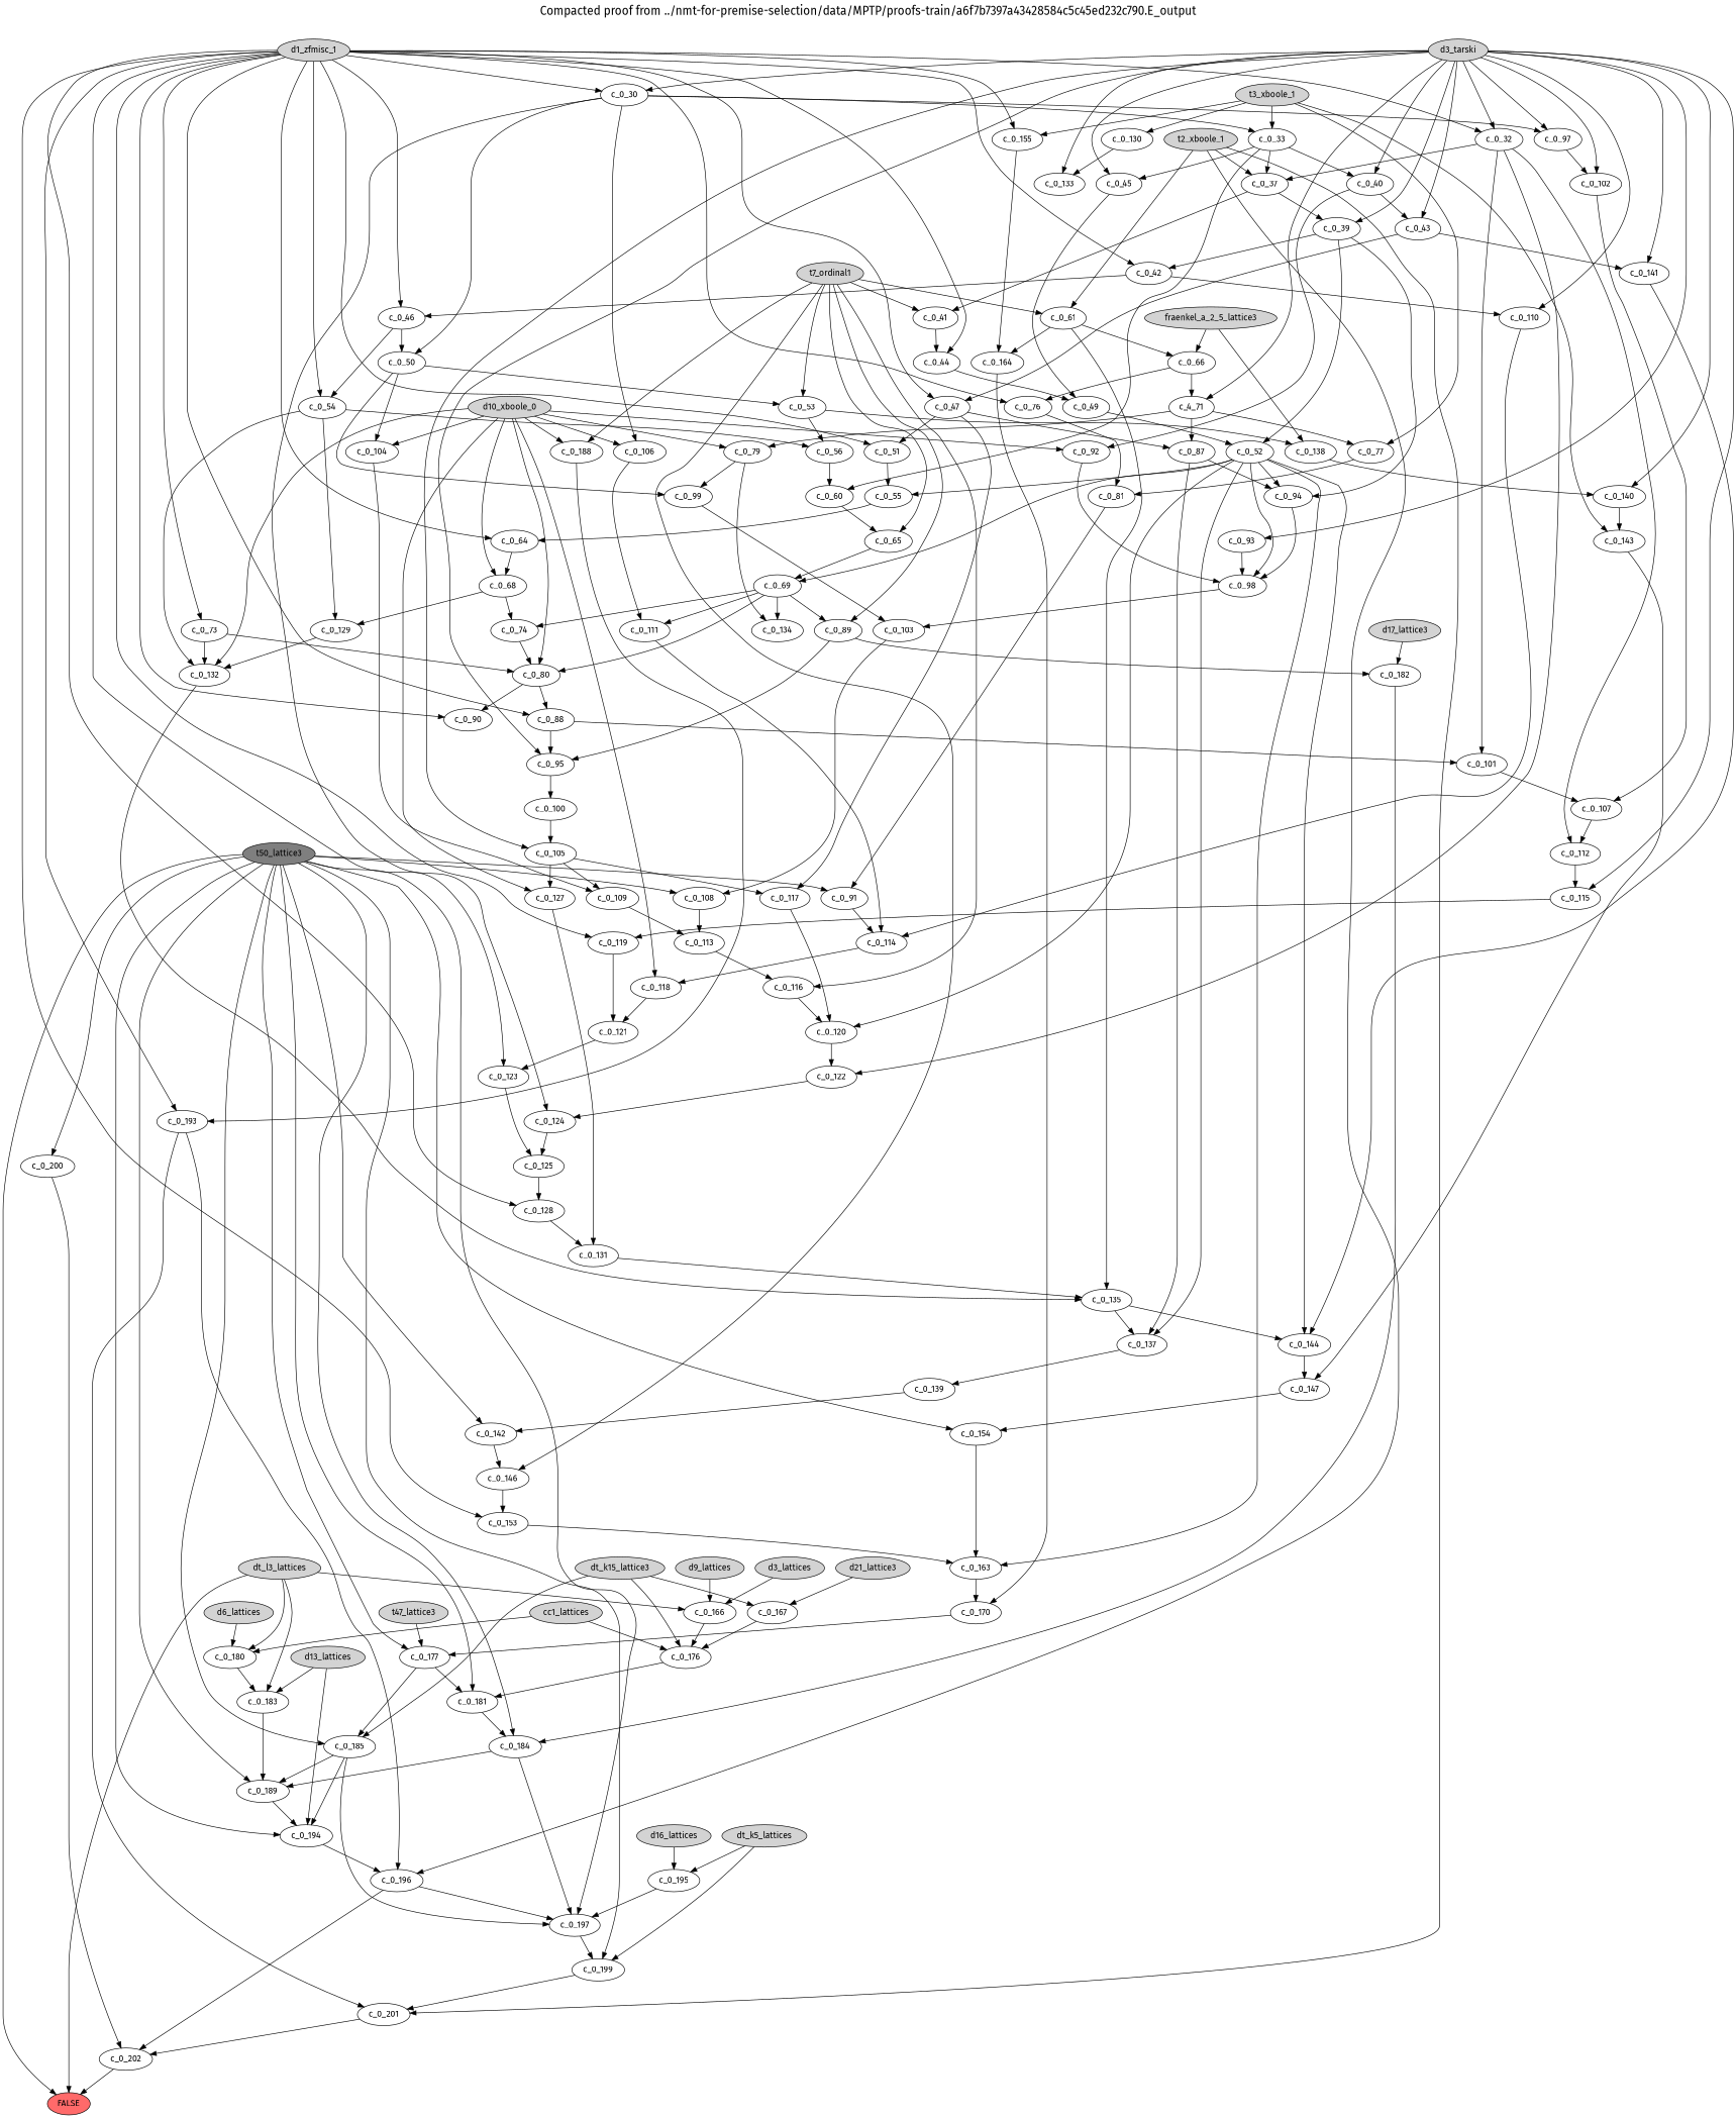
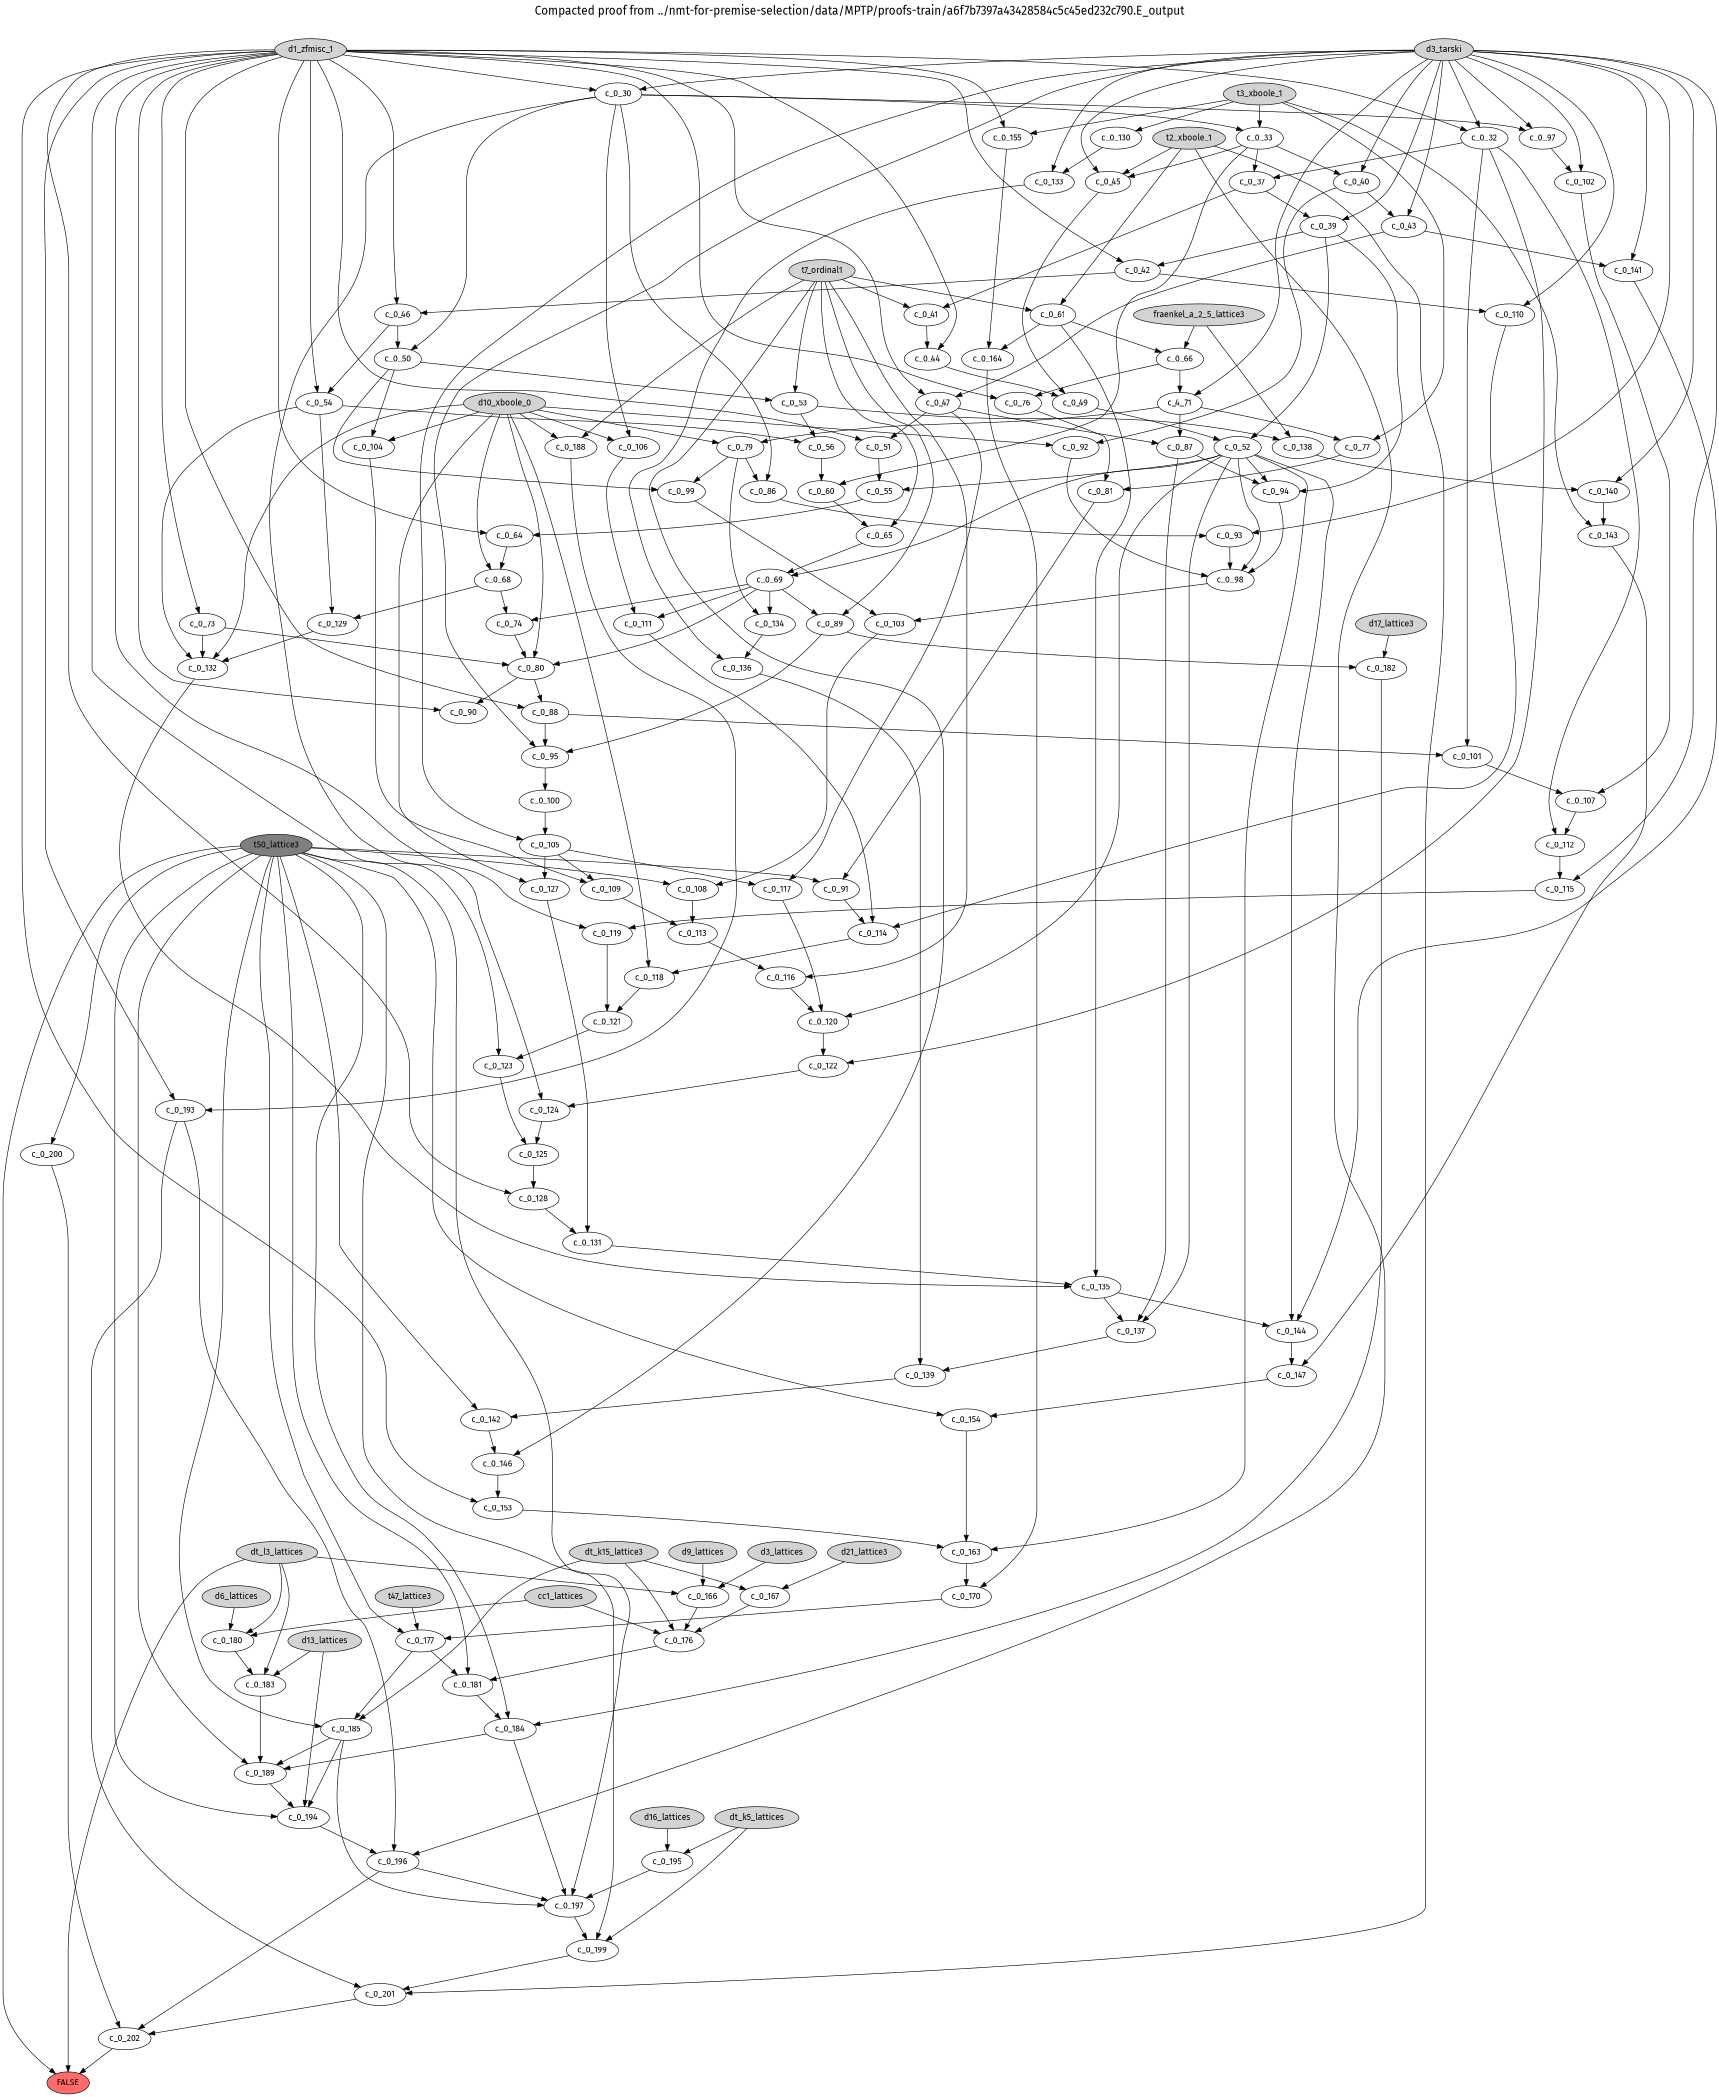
  digraph {
    fontname="Fira Sans"
    fontsize=19
    label="Compacted proof from ../nmt-for-premise-selection/data/MPTP/proofs-train/a6f7b7397a43428584c5c45ed232c790.E_output"
    labelloc=t
    node [fontname="Fira Sans"]
    edge [fontname="Fira Sans"]
    FALSE [fillcolor=indianred1 style=filled]
    d1_zfmisc_1 [style=filled]
    c_0_32
    c_0_90
    c_0_30
    c_0_73
    c_0_153
    c_0_88
    c_0_47
    c_0_119
    c_0_42
    c_0_155
    c_0_51
    c_0_44
    c_0_128
    c_0_46
    c_0_193
    c_0_76
    c_0_123
    c_0_64
    c_0_54
    c_0_37
    c_0_101
    c_0_112
    c_0_122
    c_0_97
    c_0_33
    c_0_106
    c_0_50
+   c_0_86
    c_0_124
    c_0_132
    c_0_80
    c_0_163
    c_0_95
    c_0_117
    c_0_87
    c_0_121
    c_0_110
    c_0_164
    c_0_55
    c_0_49
    c_0_131
    c_0_196
    c_0_201
    c_0_81
    c_0_125
    c_0_68
    c_0_129
    c_0_56
    d3_tarski [style=filled]
    c_0_45
    c_0_39
    c_0_105
    c_0_115
    c_0_140
    n57 [label=c_4_71]
    c_0_133
    c_0_93
    c_0_102
    c_0_40
    c_0_43
    c_0_141
    c_0_114
    c_0_52
    c_0_94
    c_0_127
    c_0_109
    c_0_143
    c_0_77
    c_0_79
+   c_0_136
    c_0_100
    c_0_98
    c_0_107
    c_0_92
    c_0_144
    t3_xboole_1 [style=filled]
    c_0_130
    c_0_60
    c_0_147
    t2_xboole_1 [style=filled]
    c_0_61
    c_0_197
    c_0_202
    c_0_41
    c_0_66
    c_0_135
    t7_ordinal1 [style=filled]
    c_0_188
    c_0_89
    c_0_146
    c_0_53
    c_0_65
    c_0_116
    c_0_182
    c_0_138
    c_0_69
    c_0_120
    fraenkel_a_2_5_lattice3 [style=filled]
    d10_xboole_0 [style=filled]
    c_0_118
    c_0_104
    c_0_99
    c_0_134
    c_0_74
    c_0_111
    d21_lattice3 [style=filled]
    c_0_167
    c_0_176
    d9_lattices [style=filled]
    c_0_166
    d3_lattices [style=filled]
    dt_l3_lattices [style=filled]
    c_0_183
    c_0_180
    c_0_189
    dt_k15_lattice3 [style=filled]
    c_0_185
    c_0_181
    c_0_194
    cc1_lattices [style=filled]
    t47_lattice3 [style=filled]
    c_0_177
    d6_lattices [style=filled]
    d17_lattice3 [style=filled]
    c_0_184
    d13_lattices [style=filled]
    d16_lattices [style=filled]
    c_0_195
    dt_k5_lattices [style=filled]
    c_0_199
    t50_lattice3 [fillcolor=grey50 style=filled]
    c_0_108
    c_0_142
    c_0_91
    c_0_154
    c_0_200
    c_0_113
    c_0_137
    c_0_170
    c_0_139
    c_0_103
    d1_zfmisc_1 -> c_0_32
    d1_zfmisc_1 -> c_0_90
    d1_zfmisc_1 -> c_0_30
    d1_zfmisc_1 -> c_0_73
    d1_zfmisc_1 -> c_0_153
    d1_zfmisc_1 -> c_0_88
    d1_zfmisc_1 -> c_0_47
    d1_zfmisc_1 -> c_0_119
    d1_zfmisc_1 -> c_0_42
    d1_zfmisc_1 -> c_0_155
    d1_zfmisc_1 -> c_0_51
    d1_zfmisc_1 -> c_0_44
    d1_zfmisc_1 -> c_0_128
    d1_zfmisc_1 -> c_0_46
    d1_zfmisc_1 -> c_0_193
    d1_zfmisc_1 -> c_0_76
    d1_zfmisc_1 -> c_0_123
    d1_zfmisc_1 -> c_0_64
    d1_zfmisc_1 -> c_0_54
    c_0_32 -> c_0_37
    c_0_32 -> c_0_101
    c_0_32 -> c_0_112
    c_0_32 -> c_0_122
    c_0_30 -> c_0_97
    c_0_30 -> c_0_33
    c_0_30 -> c_0_106
    c_0_30 -> c_0_50
+   c_0_30 -> c_0_86
    c_0_30 -> c_0_124
    c_0_73 -> c_0_132
    c_0_73 -> c_0_80
    c_0_153 -> c_0_163
    c_0_88 -> c_0_101
    c_0_88 -> c_0_95
    c_0_47 -> c_0_51
    c_0_47 -> c_0_117
    c_0_47 -> c_0_87
    c_0_119 -> c_0_121
    c_0_42 -> c_0_46
    c_0_42 -> c_0_110
    c_0_155 -> c_0_164
    c_0_51 -> c_0_55
    c_0_44 -> c_0_49
    c_0_128 -> c_0_131
    c_0_46 -> c_0_54
    c_0_46 -> c_0_50
    c_0_193 -> c_0_196
    c_0_193 -> c_0_201
    c_0_76 -> c_0_81
    c_0_123 -> c_0_125
    c_0_64 -> c_0_68
    c_0_54 -> c_0_132
    c_0_54 -> c_0_129
    c_0_54 -> c_0_56
    c_0_37 -> c_0_39
    c_0_37 -> c_0_41
    c_0_101 -> c_0_107
    c_0_112 -> c_0_115
    c_0_122 -> c_0_124
    c_0_97 -> c_0_102
    c_0_33 -> c_0_37
    c_0_33 -> c_0_45
    c_0_33 -> c_0_40
    c_0_33 -> c_0_60
    c_0_106 -> c_0_111
    c_0_50 -> c_0_53
    c_0_50 -> c_0_104
    c_0_50 -> c_0_99
+   c_0_86 -> c_0_93
    c_0_124 -> c_0_125
    c_0_132 -> c_0_135
    c_0_80 -> c_0_90
    c_0_80 -> c_0_88
    c_0_163 -> c_0_170
    c_0_95 -> c_0_100
    c_0_117 -> c_0_120
    c_0_87 -> c_0_94
    c_0_87 -> c_0_137
    c_0_121 -> c_0_123
    c_0_110 -> c_0_114
    c_0_164 -> c_0_170
    c_0_55 -> c_0_64
    c_0_49 -> c_0_52
    c_0_131 -> c_0_135
    c_0_196 -> c_0_197
    c_0_196 -> c_0_202
    c_0_201 -> c_0_202
    c_0_81 -> c_0_91
    c_0_125 -> c_0_128
    c_0_68 -> c_0_129
    c_0_68 -> c_0_74
    c_0_129 -> c_0_132
    c_0_56 -> c_0_60
    d3_tarski -> c_0_32
    d3_tarski -> c_0_30
    d3_tarski -> c_0_97
    d3_tarski -> c_0_95
    d3_tarski -> c_0_110
    d3_tarski -> c_0_45
    d3_tarski -> c_0_39
    d3_tarski -> c_0_105
    d3_tarski -> c_0_115
    d3_tarski -> c_0_140
    d3_tarski -> n57
    d3_tarski -> c_0_133
    d3_tarski -> c_0_93
    d3_tarski -> c_0_102
    d3_tarski -> c_0_40
    d3_tarski -> c_0_43
    d3_tarski -> c_0_141
    c_0_45 -> c_0_49
    c_0_39 -> c_0_42
    c_0_39 -> c_0_52
    c_0_39 -> c_0_94
    c_0_105 -> c_0_117
    c_0_105 -> c_0_127
    c_0_105 -> c_0_109
    c_0_115 -> c_0_119
    c_0_140 -> c_0_143
    n57 -> c_0_87
    n57 -> c_0_77
    n57 -> c_0_79
+   c_0_133 -> c_0_136
    c_0_93 -> c_0_98
    c_0_102 -> c_0_107
    c_0_40 -> c_0_43
    c_0_40 -> c_0_92
    c_0_43 -> c_0_47
    c_0_43 -> c_0_141
    c_0_141 -> c_0_144
    c_0_114 -> c_0_118
    c_0_52 -> c_0_163
    c_0_52 -> c_0_55
    c_0_52 -> c_0_94
    c_0_52 -> c_0_98
    c_0_52 -> c_0_144
    c_0_52 -> c_0_69
    c_0_52 -> c_0_120
    c_0_52 -> c_0_137
    c_0_94 -> c_0_98
    c_0_127 -> c_0_131
    c_0_109 -> c_0_113
    c_0_143 -> c_0_147
    c_0_77 -> c_0_81
+   c_0_79 -> c_0_86
    c_0_79 -> c_0_99
    c_0_79 -> c_0_134
+   c_0_136 -> c_0_139
    c_0_100 -> c_0_105
    c_0_98 -> c_0_103
    c_0_107 -> c_0_112
    c_0_92 -> c_0_98
    c_0_144 -> c_0_147
    t3_xboole_1 -> c_0_155
    t3_xboole_1 -> c_0_33
    t3_xboole_1 -> c_0_143
    t3_xboole_1 -> c_0_77
    t3_xboole_1 -> c_0_130
    c_0_130 -> c_0_133
    c_0_60 -> c_0_65
    c_0_147 -> c_0_154
-   t2_xboole_1 -> c_0_37
+   t2_xboole_1 -> c_0_45
    t2_xboole_1 -> c_0_196
    t2_xboole_1 -> c_0_201
    t2_xboole_1 -> c_0_61
    c_0_61 -> c_0_164
    c_0_61 -> c_0_66
    c_0_61 -> c_0_135
    c_0_197 -> c_0_199
    c_0_202 -> FALSE
    c_0_41 -> c_0_44
    c_0_66 -> c_0_76
    c_0_66 -> n57
    c_0_135 -> c_0_144
    c_0_135 -> c_0_137
    t7_ordinal1 -> c_0_61
    t7_ordinal1 -> c_0_41
    t7_ordinal1 -> c_0_188
    t7_ordinal1 -> c_0_89
    t7_ordinal1 -> c_0_146
    t7_ordinal1 -> c_0_53
    t7_ordinal1 -> c_0_65
    t7_ordinal1 -> c_0_116
    c_0_188 -> c_0_193
    c_0_89 -> c_0_95
    c_0_89 -> c_0_182
    c_0_146 -> c_0_153
    c_0_53 -> c_0_56
    c_0_53 -> c_0_138
    c_0_65 -> c_0_69
    c_0_116 -> c_0_120
    c_0_182 -> c_0_184
    c_0_138 -> c_0_140
    c_0_69 -> c_0_80
    c_0_69 -> c_0_89
    c_0_69 -> c_0_134
    c_0_69 -> c_0_74
    c_0_69 -> c_0_111
    c_0_120 -> c_0_122
    fraenkel_a_2_5_lattice3 -> c_0_66
    fraenkel_a_2_5_lattice3 -> c_0_138
    d10_xboole_0 -> c_0_106
    d10_xboole_0 -> c_0_132
    d10_xboole_0 -> c_0_80
    d10_xboole_0 -> c_0_68
    d10_xboole_0 -> c_0_127
    d10_xboole_0 -> c_0_79
    d10_xboole_0 -> c_0_92
    d10_xboole_0 -> c_0_188
    d10_xboole_0 -> c_0_118
    d10_xboole_0 -> c_0_104
    c_0_118 -> c_0_121
    c_0_104 -> c_0_109
    c_0_99 -> c_0_103
+   c_0_134 -> c_0_136
    c_0_74 -> c_0_80
    c_0_111 -> c_0_114
    d21_lattice3 -> c_0_167
    c_0_167 -> c_0_176
    c_0_176 -> c_0_181
    d9_lattices -> c_0_166
    c_0_166 -> c_0_176
    d3_lattices -> c_0_166
    dt_l3_lattices -> FALSE
    dt_l3_lattices -> c_0_166
    dt_l3_lattices -> c_0_183
    dt_l3_lattices -> c_0_180
    c_0_183 -> c_0_189
    c_0_180 -> c_0_183
    c_0_189 -> c_0_194
    dt_k15_lattice3 -> c_0_167
    dt_k15_lattice3 -> c_0_176
    dt_k15_lattice3 -> c_0_185
    c_0_185 -> c_0_197
    c_0_185 -> c_0_189
    c_0_185 -> c_0_194
    c_0_181 -> c_0_184
    c_0_194 -> c_0_196
    cc1_lattices -> c_0_176
    cc1_lattices -> c_0_180
    t47_lattice3 -> c_0_177
    c_0_177 -> c_0_185
    c_0_177 -> c_0_181
    d6_lattices -> c_0_180
    d17_lattice3 -> c_0_182
    c_0_184 -> c_0_197
    c_0_184 -> c_0_189
    d13_lattices -> c_0_183
    d13_lattices -> c_0_194
    d16_lattices -> c_0_195
    c_0_195 -> c_0_197
    dt_k5_lattices -> c_0_195
    dt_k5_lattices -> c_0_199
    c_0_199 -> c_0_201
    t50_lattice3 -> FALSE
    t50_lattice3 -> c_0_197
    t50_lattice3 -> c_0_189
    t50_lattice3 -> c_0_185
    t50_lattice3 -> c_0_181
    t50_lattice3 -> c_0_194
    t50_lattice3 -> c_0_177
    t50_lattice3 -> c_0_184
    t50_lattice3 -> c_0_199
    t50_lattice3 -> c_0_108
    t50_lattice3 -> c_0_142
    t50_lattice3 -> c_0_91
    t50_lattice3 -> c_0_154
    t50_lattice3 -> c_0_200
    c_0_108 -> c_0_113
    c_0_142 -> c_0_146
    c_0_91 -> c_0_114
    c_0_154 -> c_0_163
    c_0_200 -> c_0_202
    c_0_113 -> c_0_116
    c_0_137 -> c_0_139
    c_0_170 -> c_0_177
    c_0_139 -> c_0_142
    c_0_103 -> c_0_108
  }
